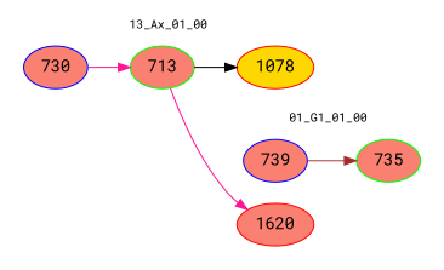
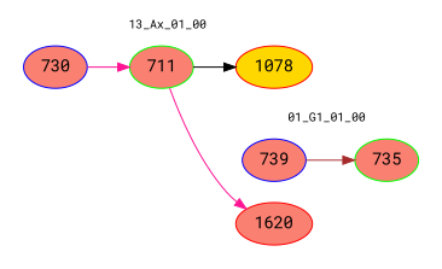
  digraph {
    fontname="Roboto Mono"
    rankdir=LR
    node [color=blue fillcolor=salmon fontname="Roboto Mono" style=filled]
    edge [arrowhead=normal color=deeppink fontname="Roboto Mono"]
    n1 [label=730]
-   n2 [color=green label=713]
+   n2 [color=green label=711]
    n3 [color=red fillcolor=gold label=1078]
    n4 [label=739]
    n5 [color=green label=735]
    n6 [color=red label=1620]
    subgraph cluster_1 {
      color=white
      fontsize=10
      label="13_Ax_01_00"
      n1
      n2
      n3
    }
    subgraph cluster_2 {
      color=white
      fontsize=10
      label="01_G1_01_00"
      n4
      n5
      n6
    }
    n1 -> n2
    n2 -> n3 [color=black]
    n2 -> n6
    n4 -> n5 [color=brown]
  }
